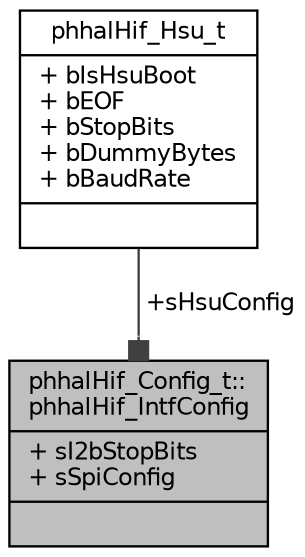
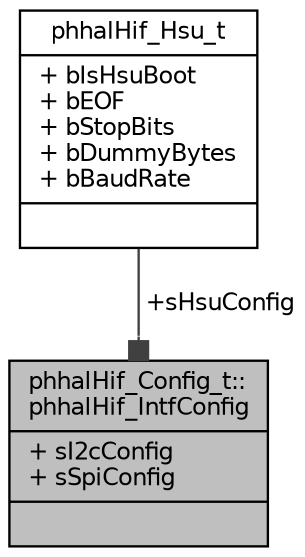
  digraph {
    node [color=black fontname=Helvetica fontsize=10 shape=record style=filled]
-   n1 [fillcolor=grey75 fontcolor=black height=0.2 label="{phhalHif_Config_t::\lphhalHif_IntfConfig\n|+ sI2bStopBits\l+ sSpiConfig\l|}" width=0.4]
+   n1 [fillcolor=grey75 fontcolor=black height=0.2 label="{phhalHif_Config_t::\lphhalHif_IntfConfig\n|+ sI2cConfig\l+ sSpiConfig\l|}" width=0.4]
    n2 [fillcolor=white height=0.2 label="{phhalHif_Hsu_t\n|+ bIsHsuBoot\l+ bEOF\l+ bStopBits\l+ bDummyBytes\l+ bBaudRate\l|}" width=0.4]
    n2 -> n1 [arrowhead=box color=grey25 fontname=Helvetica fontsize=10 label=" +sHsuConfig" labelfontname=Helvetica labelfontsize=10 style=solid]
  }
